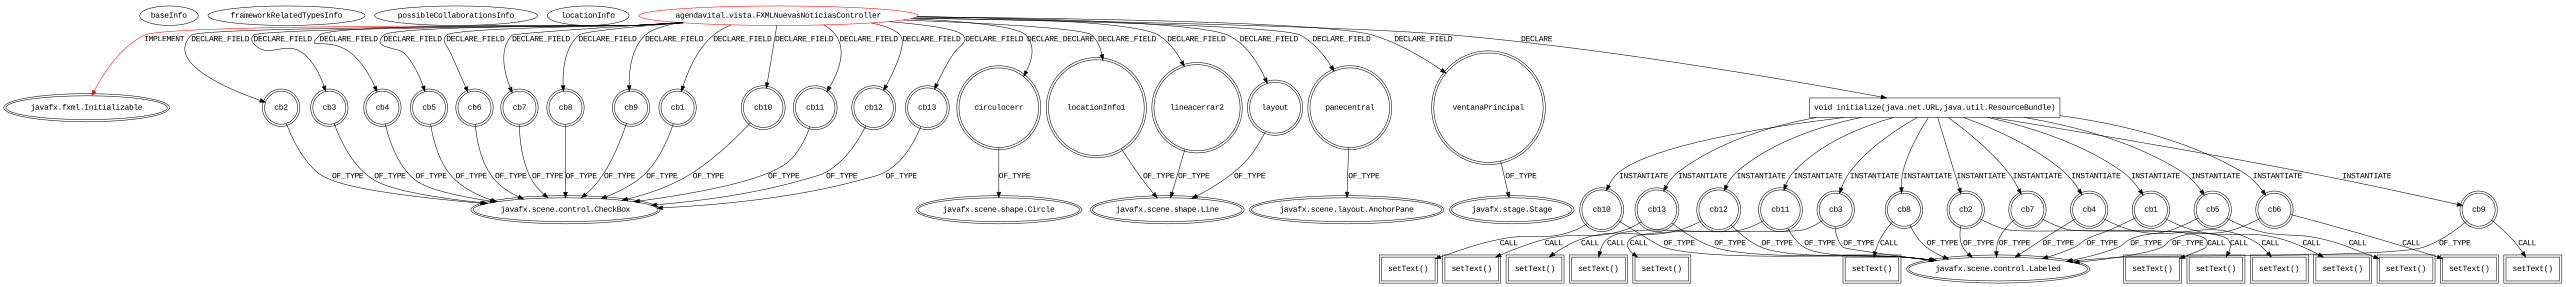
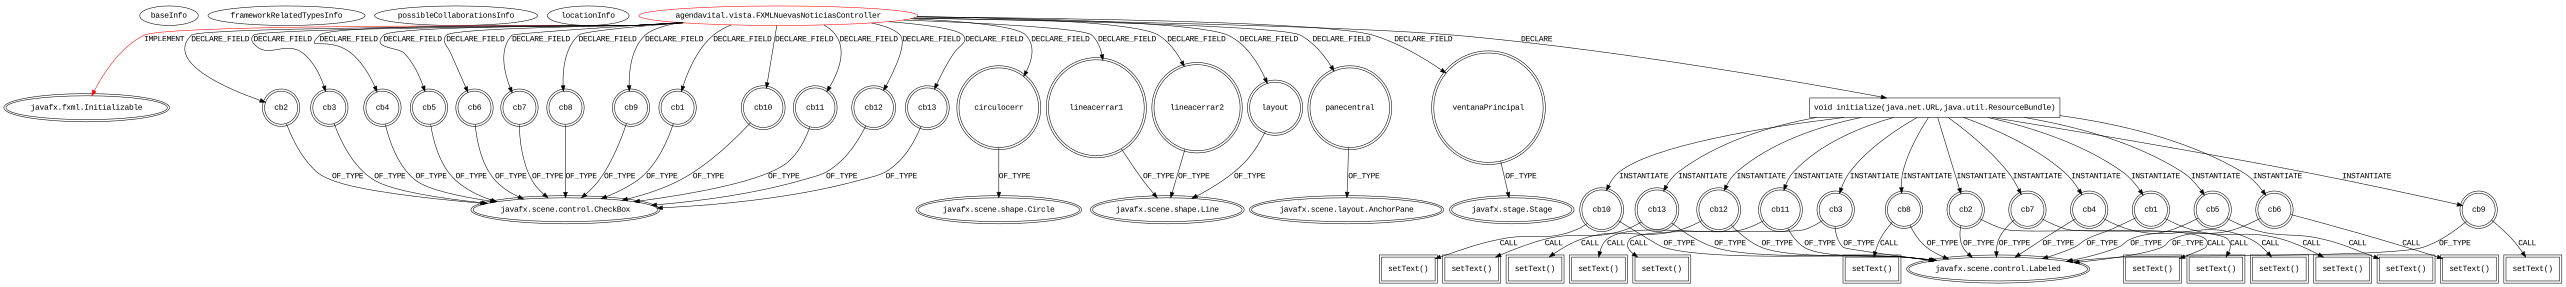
  digraph {
    fontname="Liberation Mono"
    node [fontname="Liberation Mono" isFrameworkType=true vertexType=FIELD_DECLARATION peripheries=2 shape=circle]
    edge [fontname="Liberation Mono"]
    baseInfo [category=extension_graph graphId=3371 isAnonymous=false possibleRelation=false isFrameworkType="" vertexType="" peripheries="" shape=""]
    frameworkRelatedTypesInfo [0="javafx.fxml.Initializable" isFrameworkType="" vertexType="" peripheries="" shape=""]
    possibleCollaborationsInfo [isFrameworkType="" vertexType="" peripheries="" shape=""]
    locationInfo [contextSignature=FXMLNuevasNoticiasController filePath="/josesoler7-agendavital/agendavital-master/src/agendavital/vista/FXMLNuevasNoticiasController.java" graphId=3371 projectName="josesoler7-agendavital" isFrameworkType="" vertexType="" peripheries="" shape=""]
    n5 [color=red isFrameworkType=false label="agendavital.vista.FXMLNuevasNoticiasController" vertexType=ROOT_CLIENT_CLASS_DECLARATION peripheries="" shape=""]
    n6 [label="javafx.fxml.Initializable" vertexType=FRAMEWORK_INTERFACE_TYPE shape=""]
    n7 [label=cb1]
    n8 [label=cb10]
    n9 [label=cb11]
    n10 [label=cb12]
    n11 [label=cb13]
    n12 [label=cb2]
    n13 [label=cb3]
    n14 [label=cb4]
    n15 [label=cb5]
    n16 [label=cb6]
    n17 [label=cb7]
    n18 [label=cb8]
    n19 [label=cb9]
    n20 [label=circulocerr]
-   n21 [label=locationInfo1]
+   n21 [label=lineacerrar1]
    n22 [label=lineacerrar2]
    n23 [label=layout]
    n24 [label=panecentral]
    n25 [label=ventanaPrincipal]
    n26 [isFrameworkType=false label="void initialize(java.net.URL,java.util.ResourceBundle)" shape=box vertexType=OVERRIDING_METHOD_DECLARATION peripheries=""]
    n27 [label="javafx.scene.control.CheckBox" vertexType=FRAMEWORK_CLASS_TYPE shape=""]
    n28 [label="javafx.scene.shape.Circle" vertexType=FRAMEWORK_CLASS_TYPE shape=""]
    n29 [label="javafx.scene.shape.Line" vertexType=FRAMEWORK_CLASS_TYPE shape=""]
    n30 [label="javafx.scene.layout.AnchorPane" vertexType=FRAMEWORK_CLASS_TYPE shape=""]
    n31 [label="javafx.stage.Stage" vertexType=FRAMEWORK_CLASS_TYPE shape=""]
    n32 [label=cb1 vertexType=VARIABLE_EXPRESION]
    n33 [label=cb2 vertexType=VARIABLE_EXPRESION]
    n34 [label=cb3 vertexType=VARIABLE_EXPRESION]
    n35 [label=cb4 vertexType=VARIABLE_EXPRESION]
    n36 [label=cb5 vertexType=VARIABLE_EXPRESION]
    n37 [label=cb6 vertexType=VARIABLE_EXPRESION]
    n38 [label=cb7 vertexType=VARIABLE_EXPRESION]
    n39 [label=cb8 vertexType=VARIABLE_EXPRESION]
    n40 [label=cb9 vertexType=VARIABLE_EXPRESION]
    n41 [label=cb10 vertexType=VARIABLE_EXPRESION]
    n42 [label=cb11 vertexType=VARIABLE_EXPRESION]
    n43 [label=cb12 vertexType=VARIABLE_EXPRESION]
    n44 [label=cb13 vertexType=VARIABLE_EXPRESION]
    n45 [label="javafx.scene.control.Labeled" vertexType=FRAMEWORK_CLASS_TYPE shape=""]
    n46 [label="setText()" shape=box vertexType=INSIDE_CALL]
    n47 [label="setText()" shape=box vertexType=INSIDE_CALL]
    n48 [label="setText()" shape=box vertexType=INSIDE_CALL]
    n49 [label="setText()" shape=box vertexType=INSIDE_CALL]
    n50 [label="setText()" shape=box vertexType=INSIDE_CALL]
    n51 [label="setText()" shape=box vertexType=INSIDE_CALL]
    n52 [label="setText()" shape=box vertexType=INSIDE_CALL]
    n53 [label="setText()" shape=box vertexType=INSIDE_CALL]
    n54 [label="setText()" shape=box vertexType=INSIDE_CALL]
    n55 [label="setText()" shape=box vertexType=INSIDE_CALL]
    n56 [label="setText()" shape=box vertexType=INSIDE_CALL]
    n57 [label="setText()" shape=box vertexType=INSIDE_CALL]
    n58 [label="setText()" shape=box vertexType=INSIDE_CALL]
    n5 -> n6 [color=red label=IMPLEMENT]
    n5 -> n7 [label=DECLARE_FIELD]
    n5 -> n8 [label=DECLARE_FIELD]
    n5 -> n9 [label=DECLARE_FIELD]
    n5 -> n10 [label=DECLARE_FIELD]
    n5 -> n11 [label=DECLARE_FIELD]
    n5 -> n12 [label=DECLARE_FIELD]
    n5 -> n13 [label=DECLARE_FIELD]
    n5 -> n14 [label=DECLARE_FIELD]
    n5 -> n15 [label=DECLARE_FIELD]
    n5 -> n16 [label=DECLARE_FIELD]
    n5 -> n17 [label=DECLARE_FIELD]
    n5 -> n18 [label=DECLARE_FIELD]
    n5 -> n19 [label=DECLARE_FIELD]
-   n5 -> n20 [label=DECLARE_DECLARE]
+   n5 -> n20 [label=DECLARE_FIELD]
    n5 -> n21 [label=DECLARE_FIELD]
    n5 -> n22 [label=DECLARE_FIELD]
    n5 -> n23 [label=DECLARE_FIELD]
    n5 -> n24 [label=DECLARE_FIELD]
    n5 -> n25 [label=DECLARE_FIELD]
    n5 -> n26 [label=DECLARE]
    n7 -> n27 [label=OF_TYPE]
    n8 -> n27 [label=OF_TYPE]
    n9 -> n27 [label=OF_TYPE]
    n10 -> n27 [label=OF_TYPE]
    n11 -> n27 [label=OF_TYPE]
    n12 -> n27 [label=OF_TYPE]
    n13 -> n27 [label=OF_TYPE]
    n14 -> n27 [label=OF_TYPE]
    n15 -> n27 [label=OF_TYPE]
    n16 -> n27 [label=OF_TYPE]
    n17 -> n27 [label=OF_TYPE]
    n18 -> n27 [label=OF_TYPE]
    n19 -> n27 [label=OF_TYPE]
    n20 -> n28 [label=OF_TYPE]
    n21 -> n29 [label=OF_TYPE]
    n22 -> n29 [label=OF_TYPE]
    n23 -> n29 [label=OF_TYPE]
    n24 -> n30 [label=OF_TYPE]
    n25 -> n31 [label=OF_TYPE]
    n26 -> n32 [label=INSTANTIATE]
    n26 -> n33 [label=INSTANTIATE]
    n26 -> n34 [label=INSTANTIATE]
    n26 -> n35 [label=INSTANTIATE]
    n26 -> n36 [label=INSTANTIATE]
    n26 -> n37 [label=INSTANTIATE]
    n26 -> n38 [label=INSTANTIATE]
    n26 -> n39 [label=INSTANTIATE]
    n26 -> n40 [label=INSTANTIATE]
    n26 -> n41 [label=INSTANTIATE]
    n26 -> n42 [label=INSTANTIATE]
    n26 -> n43 [label=INSTANTIATE]
    n26 -> n44 [label=INSTANTIATE]
    n32 -> n45 [label=OF_TYPE]
    n32 -> n46 [label=CALL]
    n33 -> n45 [label=OF_TYPE]
    n33 -> n47 [label=CALL]
    n34 -> n45 [label=OF_TYPE]
    n34 -> n48 [label=CALL]
    n35 -> n45 [label=OF_TYPE]
    n35 -> n49 [label=CALL]
    n36 -> n45 [label=OF_TYPE]
    n36 -> n50 [label=CALL]
    n37 -> n45 [label=OF_TYPE]
    n37 -> n51 [label=CALL]
    n38 -> n45 [label=OF_TYPE]
    n38 -> n52 [label=CALL]
    n39 -> n45 [label=OF_TYPE]
    n39 -> n53 [label=CALL]
    n40 -> n45 [label=OF_TYPE]
    n40 -> n54 [label=CALL]
    n41 -> n45 [label=OF_TYPE]
    n41 -> n55 [label=CALL]
    n42 -> n45 [label=OF_TYPE]
    n42 -> n56 [label=CALL]
    n43 -> n45 [label=OF_TYPE]
    n43 -> n57 [label=CALL]
    n44 -> n45 [label=OF_TYPE]
    n44 -> n58 [label=CALL]
  }
